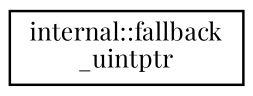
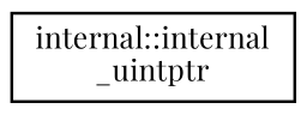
  digraph {
    rankdir=LR
    fontname="Playfair Display"
-   n1 [color=black fillcolor=white fontname="Playfair Display" fontsize=10 height=0.2 label="internal::fallback\l_uintptr" shape=record style=filled width=0.4]
+   n1 [color=black fillcolor=white fontname="Playfair Display" fontsize=10 height=0.2 label="internal::internal\l_uintptr" shape=record style=filled width=0.4]
  }
